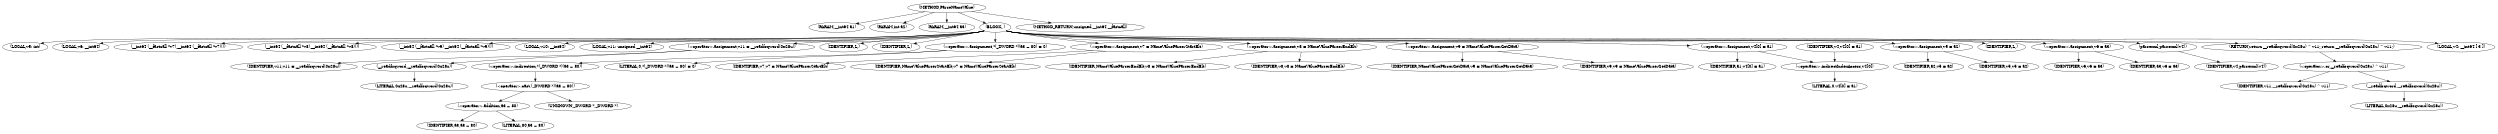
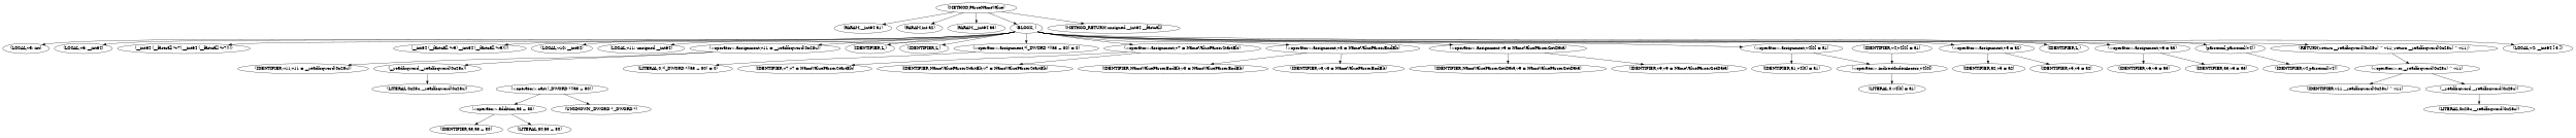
  digraph {
    n1 [label="(METHOD,ParseNameValue)"]
    n2 [label="(PARAM,__int64 a1)"]
    n3 [label="(PARAM,int a2)"]
    n4 [label="(PARAM,__int64 a3)"]
    n5 [label="(BLOCK,,)"]
    n6 [label="(METHOD_RETURN,unsigned __int64 __fastcall)"]
    n7 [label="(LOCAL,v4: __int64 [ 3 ])"]
    n8 [label="(LOCAL,v5: int)"]
    n9 [label="(LOCAL,v6: __int64)"]
    n10 [label="(__int64 (__fastcall *v7),__int64 (__fastcall *v7)())"]
-   n11 [label="(__int64 (__fastcall *v8),__int64 (__fastcall *v8)())"]
    n12 [label="(__int64 (__fastcall *v9),__int64 (__fastcall *v9)())"]
    n13 [label="(LOCAL,v10: __int64)"]
    n14 [label="(LOCAL,v11: unsigned __int64)"]
    n15 [label="(<operator>.assignment,v11 = __readfsqword(0x28u))"]
    n16 [label="(IDENTIFIER,L,)"]
    n17 [label="(IDENTIFIER,L,)"]
    n18 [label="(<operator>.assignment,*(_DWORD *)(a3 + 80) = 0)"]
    n19 [label="(<operator>.assignment,v7 = NameValueParserStartElt)"]
    n20 [label="(<operator>.assignment,v4[0] = a1)"]
    n21 [label="(<operator>.assignment,v8 = NameValueParserEndElt)"]
    n22 [label="(<operator>.assignment,v9 = NameValueParserGetData)"]
    n23 [label="(<operator>.assignment,v5 = a2)"]
    n24 [label="(<operator>.assignment,v6 = a3)"]
    n25 [label="(IDENTIFIER,L,)"]
    n26 [label="(parsexml,parsexml(v4))"]
    n27 [label="(RETURN,return __readfsqword(0x28u) ^ v11;,return __readfsqword(0x28u) ^ v11;)"]
    n28 [label="(IDENTIFIER,v11,v11 = __readfsqword(0x28u))"]
    n29 [label="(__readfsqword,__readfsqword(0x28u))"]
-   n30 [label="(<operator>.indirection,*(_DWORD *)(a3 + 80))"]
    n31 [label="(LITERAL,0,*(_DWORD *)(a3 + 80) = 0)"]
    n32 [label="(IDENTIFIER,v7,v7 = NameValueParserStartElt)"]
    n33 [label="(IDENTIFIER,NameValueParserStartElt,v7 = NameValueParserStartElt)"]
    n34 [label="(<operator>.indirectIndexAccess,v4[0])"]
    n35 [label="(IDENTIFIER,a1,v4[0] = a1)"]
    n36 [label="(IDENTIFIER,v8,v8 = NameValueParserEndElt)"]
    n37 [label="(IDENTIFIER,NameValueParserEndElt,v8 = NameValueParserEndElt)"]
    n38 [label="(IDENTIFIER,v9,v9 = NameValueParserGetData)"]
    n39 [label="(IDENTIFIER,NameValueParserGetData,v9 = NameValueParserGetData)"]
    n40 [label="(IDENTIFIER,v5,v5 = a2)"]
    n41 [label="(IDENTIFIER,a2,v5 = a2)"]
    n42 [label="(IDENTIFIER,v6,v6 = a3)"]
    n43 [label="(IDENTIFIER,a3,v6 = a3)"]
    n44 [label="(IDENTIFIER,v4,parsexml(v4))"]
    n45 [label="(<operator>.or,__readfsqword(0x28u) ^ v11)"]
    n46 [label="(LITERAL,0x28u,__readfsqword(0x28u))"]
    n47 [label="(<operator>.cast,(_DWORD *)(a3 + 80))"]
    n48 [label="(UNKNOWN,_DWORD *,_DWORD *)"]
    n49 [label="(<operator>.addition,a3 + 80)"]
    n50 [label="(IDENTIFIER,a3,a3 + 80)"]
    n51 [label="(LITERAL,80,a3 + 80)"]
    n52 [label="(LITERAL,0,v4[0] = a1)"]
    n53 [label="(IDENTIFIER,v4,v4[0] = a1)"]
    n54 [label="(__readfsqword,__readfsqword(0x28u))"]
    n55 [label="(IDENTIFIER,v11,__readfsqword(0x28u) ^ v11)"]
    n56 [label="(LITERAL,0x28u,__readfsqword(0x28u))"]
    n1 -> n2
    n1 -> n3
    n1 -> n4
    n1 -> n5
    n1 -> n6
    n5 -> n7
    n5 -> n8
    n5 -> n9
    n5 -> n10
-   n5 -> n11
    n5 -> n12
    n5 -> n13
    n5 -> n14
    n5 -> n15
    n5 -> n16
    n5 -> n17
    n5 -> n18
    n5 -> n19
    n5 -> n20
    n5 -> n21
    n5 -> n22
    n5 -> n23
    n5 -> n24
    n5 -> n25
    n5 -> n26
    n5 -> n27
    n15 -> n28
    n15 -> n29
-   n18 -> n30
    n18 -> n31
    n19 -> n32
    n19 -> n33
    n20 -> n34
    n20 -> n35
    n21 -> n36
    n21 -> n37
    n22 -> n38
    n22 -> n39
    n23 -> n40
    n23 -> n41
    n24 -> n42
    n24 -> n43
    n26 -> n44
    n27 -> n45
    n29 -> n46
-   n30 -> n47
    n34 -> n52
    n45 -> n54
    n45 -> n55
    n47 -> n48
    n47 -> n49
    n49 -> n50
    n49 -> n51
    n53 -> n34
    n54 -> n56
  }
